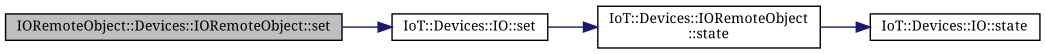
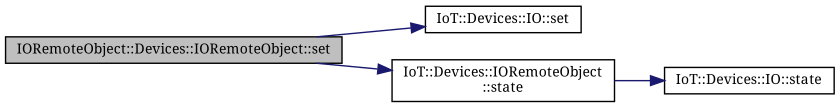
  digraph {
    fontname="Noto Serif"
    rankdir=LR
    node [color=black fillcolor=white fontname="Noto Serif" fontsize=10 shape=record style=filled]
    edge [color=midnightblue fontname="Noto Serif" fontsize=10 labelfontname=Helvetica labelfontsize=10 style=solid]
    n1 [fillcolor=grey75 fontcolor=black height=0.2 label="IORemoteObject::Devices::IORemoteObject::set" width=0.4]
    n2 [height=0.2 label="IoT::Devices::IO::set" width=0.4]
    n3 [height=0.2 label="IoT::Devices::IORemoteObject\l::state" width=0.4]
    n4 [height=0.2 label="IoT::Devices::IO::state" width=0.4]
    n1 -> n2
-   n2 -> n3
+   n1 -> n3
    n3 -> n4
  }
